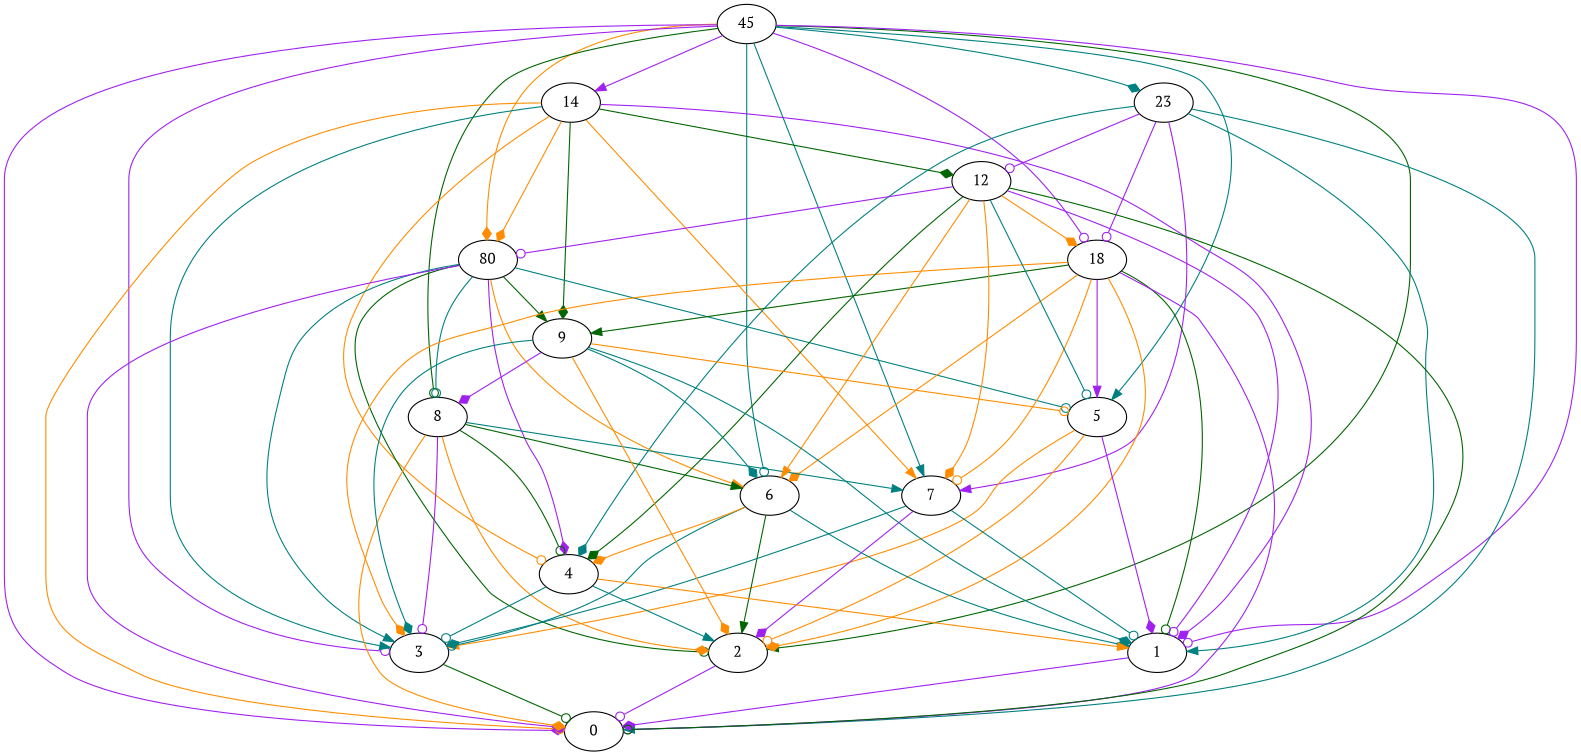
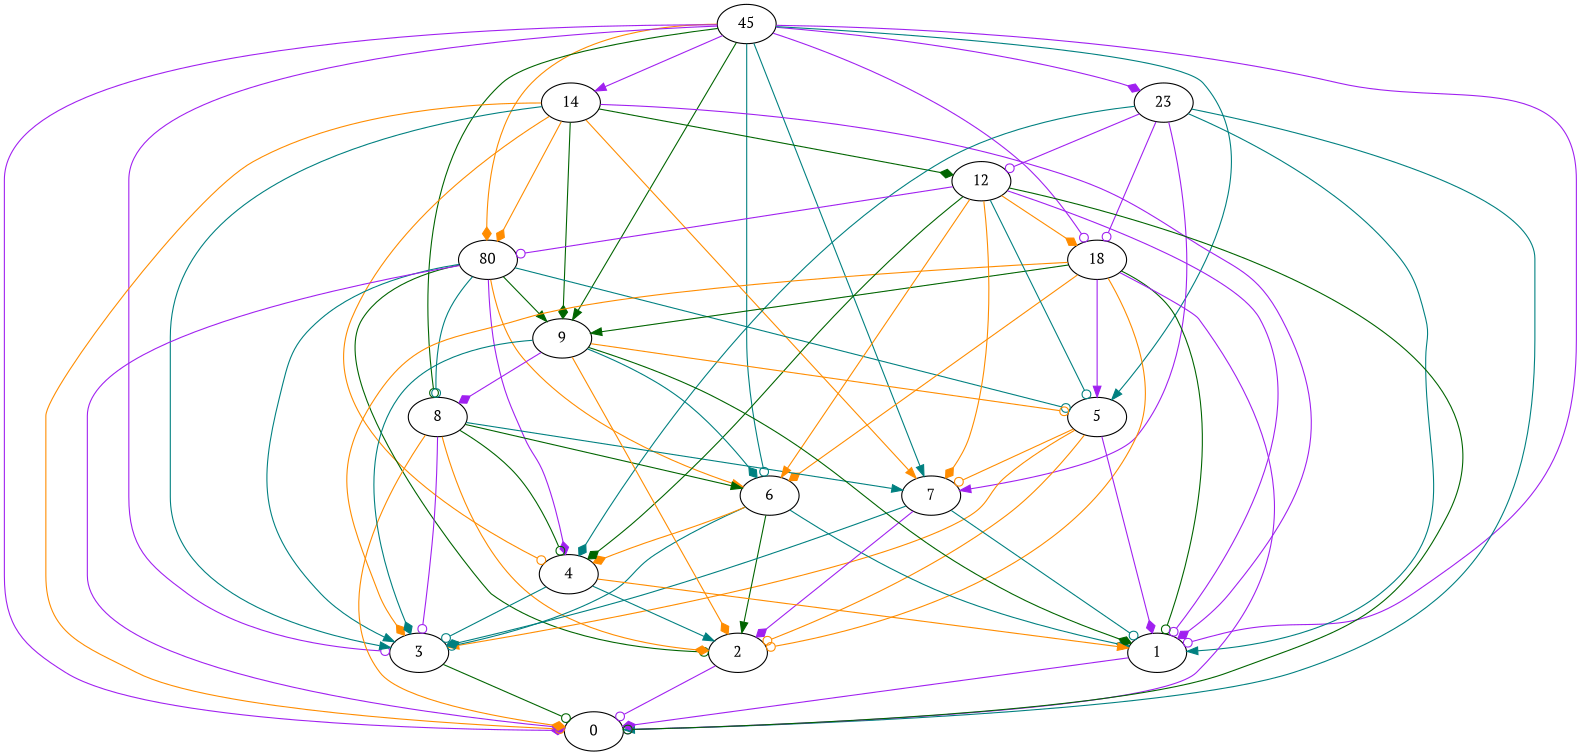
  digraph {
    fontname="PT Serif"
    node [Weight=106 fontname="PT Serif"]
    edge [Weight=2 arrowhead=odot color=teal fontname="PT Serif"]
    n1 [label=45]
    14 [Weight=530]
    n3 [label=23]
    n4 [Weight=477 label=80]
    n5 [Weight=159 label=18]
    8 [Weight=159]
    5 [Weight=318]
    6 [Weight=265]
    7
    2 [Weight=477]
    1 [Weight=212]
    3 [Weight=159]
    0 [Weight=371]
    12 [Weight=318]
    9 [Weight=212]
    4 [Weight=265]
    n1 -> 14 [Weight=6 arrowhead=normal color=purple]
-   n1 -> n3 [arrowhead=diamond]
+   n1 -> n3 [arrowhead=diamond color=purple]
    n1 -> n4 [Weight=6 arrowhead=diamond color=darkorange]
    n1 -> n5 [Weight=7 color=purple]
    n1 -> 8 [Weight=9 color=darkgreen]
    n1 -> 5 [Weight=6 arrowhead=normal]
    n1 -> 6 [Weight=8]
    n1 -> 7 [arrowhead=normal]
-   n1 -> 2 [arrowhead=normal color=darkgreen]
+   n1 -> 9 [arrowhead=normal color=darkgreen]
    n1 -> 1 [Weight=5 color=purple]
    n1 -> 3 [Weight=6 color=purple]
    n1 -> 0 [Weight=3 arrowhead=diamond color=purple]
    14 -> n4 [Weight=7 arrowhead=diamond color=darkorange]
    14 -> 7 [Weight=10 arrowhead=normal color=darkorange]
    14 -> 1 [arrowhead=diamond color=purple]
    14 -> 3 [arrowhead=normal]
    14 -> 0 [color=darkorange]
    14 -> 12 [Weight=4 arrowhead=diamond color=darkgreen]
    14 -> 9 [arrowhead=diamond color=darkgreen]
    14 -> 4 [color=darkorange]
    n3 -> n5 [Weight=4 color=purple]
    n3 -> 7 [Weight=5 arrowhead=normal color=purple]
    n3 -> 1 [Weight=9 arrowhead=normal]
    n3 -> 0 [Weight=10 arrowhead=normal]
    n3 -> 12 [Weight=6 color=purple]
    n3 -> 4 [Weight=3 arrowhead=diamond]
    n4 -> 8 [Weight=8]
    n4 -> 5 [Weight=9]
    n4 -> 6 [Weight=9 arrowhead=normal color=darkorange]
    n4 -> 2 [color=darkgreen]
    n4 -> 3 [Weight=7 arrowhead=normal]
    n4 -> 0 [arrowhead=diamond color=purple]
    n4 -> 9 [Weight=3 arrowhead=normal color=darkgreen]
    n4 -> 4 [Weight=3 arrowhead=diamond color=purple]
    n5 -> 5 [Weight=7 arrowhead=normal color=purple]
    n5 -> 6 [Weight=6 arrowhead=diamond color=darkorange]
-   n5 -> 7 [Weight=4 color=darkorange]
-   n5 -> 2 [Weight=4 arrowhead=diamond color=darkorange]
+   5 -> 7 [Weight=4 color=darkorange]
+   n5 -> 2 [Weight=4 color=darkorange]
    n5 -> 1 [color=darkgreen]
    n5 -> 3 [Weight=5 arrowhead=diamond color=darkorange]
    n5 -> 0 [color=purple]
    n5 -> 9 [Weight=5 arrowhead=normal color=darkgreen]
    8 -> 6 [Weight=3 arrowhead=normal color=darkgreen]
    8 -> 7 [arrowhead=normal]
    8 -> 2 [Weight=8 arrowhead=diamond color=darkorange]
    8 -> 3 [Weight=7 color=purple]
    8 -> 0 [Weight=6 arrowhead=diamond color=darkorange]
    8 -> 4 [Weight=9 color=darkgreen]
    5 -> 2 [Weight=5 color=darkorange]
    5 -> 1 [Weight=5 arrowhead=diamond color=purple]
    5 -> 3 [Weight=6 arrowhead=normal color=darkorange]
    6 -> 2 [Weight=8 arrowhead=normal color=darkgreen]
    6 -> 1 [Weight=7 arrowhead=diamond]
    6 -> 3 [Weight=3]
    6 -> 4 [Weight=7 arrowhead=diamond color=darkorange]
    7 -> 2 [arrowhead=diamond color=purple]
    7 -> 1 [Weight=6]
    7 -> 3 [Weight=10 arrowhead=diamond]
    2 -> 0 [Weight=6 color=purple]
    1 -> 0 [Weight=5 arrowhead=diamond color=purple]
    3 -> 0 [Weight=9 color=darkgreen]
    12 -> n4 [Weight=4 color=purple]
    12 -> n5 [Weight=7 arrowhead=diamond color=darkorange]
    12 -> 5 [Weight=6]
    12 -> 6 [Weight=9 arrowhead=normal color=darkorange]
    12 -> 7 [Weight=3 arrowhead=diamond color=darkorange]
    12 -> 1 [Weight=9 color=purple]
    12 -> 0 [Weight=6 color=darkgreen]
    12 -> 4 [Weight=9 arrowhead=diamond color=darkgreen]
    9 -> 8 [Weight=3 arrowhead=diamond color=purple]
    9 -> 5 [Weight=6 color=darkorange]
    9 -> 6 [Weight=4 arrowhead=diamond]
    9 -> 2 [Weight=9 arrowhead=diamond color=darkorange]
-   9 -> 1 [Weight=8 arrowhead=diamond]
+   9 -> 1 [Weight=8 arrowhead=diamond color=darkgreen]
    9 -> 3 [Weight=7 arrowhead=diamond]
    4 -> 2 [arrowhead=normal]
    4 -> 1 [Weight=3 arrowhead=normal color=darkorange]
    4 -> 3 [Weight=3]
  }
